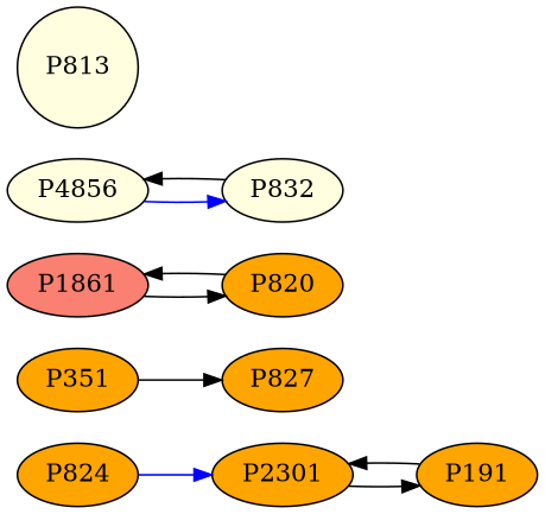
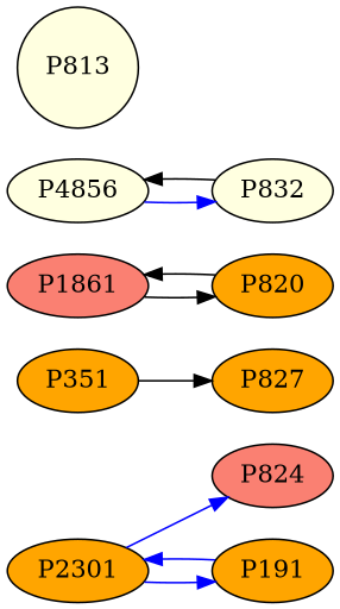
  digraph {
    rankdir=LR
    node [fillcolor=orange style=filled]
    edge [color=black]
-   P824
+   P824 [fillcolor=salmon]
    P2301
    P191
    P351
    P827
    P1861 [fillcolor=salmon]
    P820
    P4856 [fillcolor=lightyellow]
    P832 [fillcolor=lightyellow]
    P813 [fillcolor=lightyellow shape=circle]
-   P824 -> P2301 [color=blue]
-   P2301 -> P191
-   P191 -> P2301
+   P2301 -> P824 [color=blue]
+   P2301 -> P191 [color=blue]
+   P191 -> P2301 [color=blue]
    P351 -> P827
    P1861 -> P820
    P820 -> P1861
    P4856 -> P832 [color=blue]
    P832 -> P4856
  }
